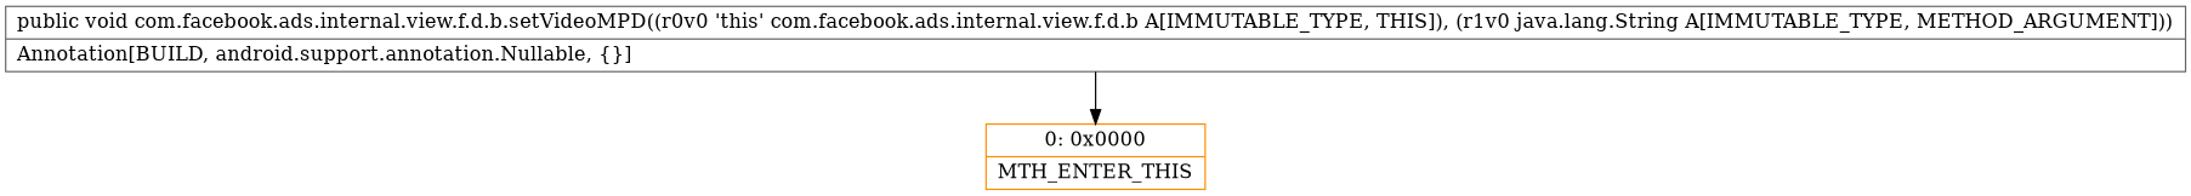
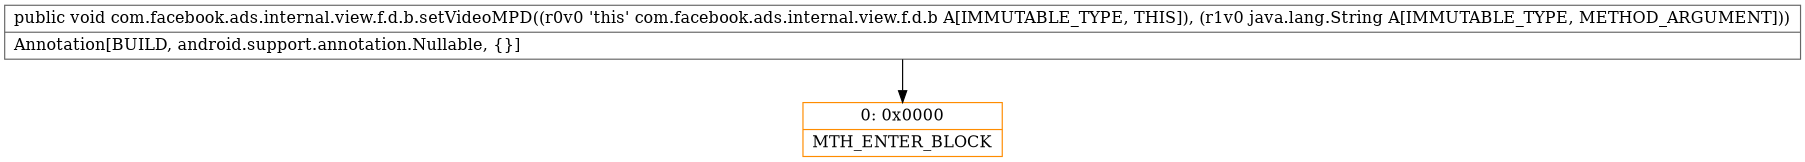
  digraph {
    node [shape=record]
-   n1 [color=darkorange label="{0\:\ 0x0000|MTH_ENTER_THIS\l}"]
+   n1 [color=darkorange label="{0\:\ 0x0000|MTH_ENTER_BLOCK\l}"]
    n2 [label="{public void com.facebook.ads.internal.view.f.d.b.setVideoMPD((r0v0 'this' com.facebook.ads.internal.view.f.d.b A[IMMUTABLE_TYPE, THIS]), (r1v0 java.lang.String A[IMMUTABLE_TYPE, METHOD_ARGUMENT]))  | Annotation[BUILD, android.support.annotation.Nullable, \{\}]\l}" color=gray40]
    subgraph cluster_1 {
      label="R(0)"
    }
    n2 -> n1
  }
